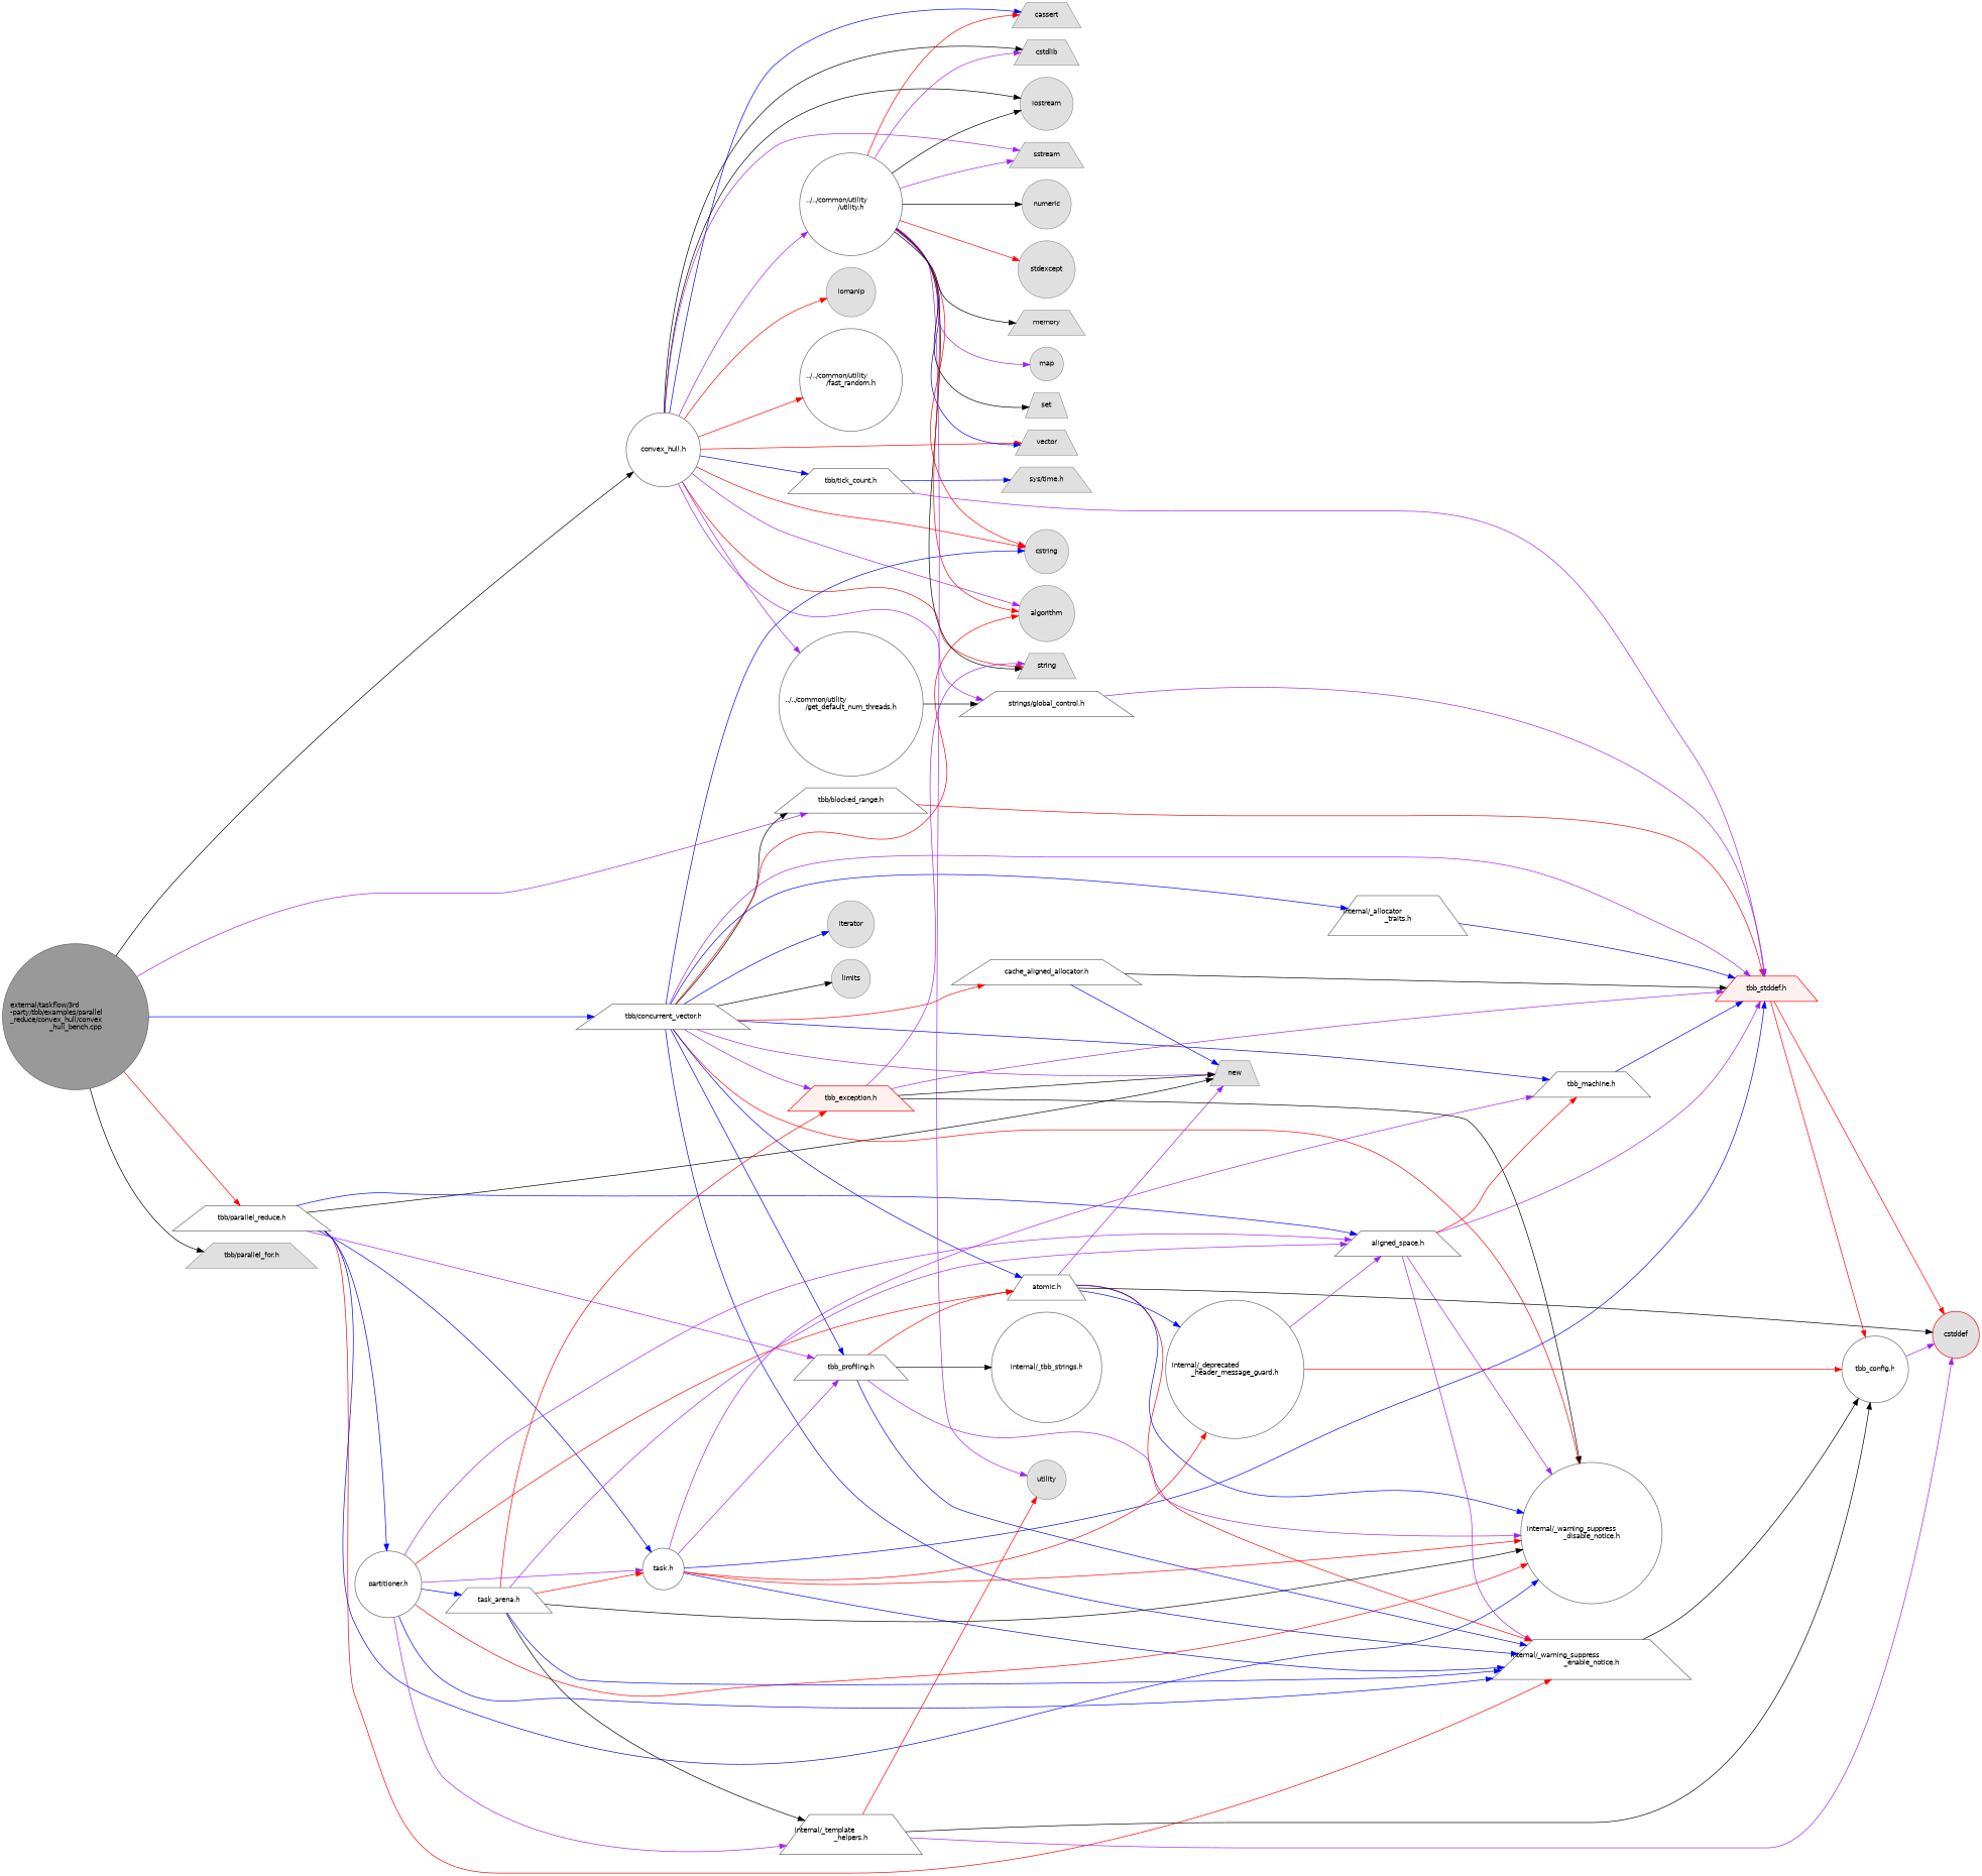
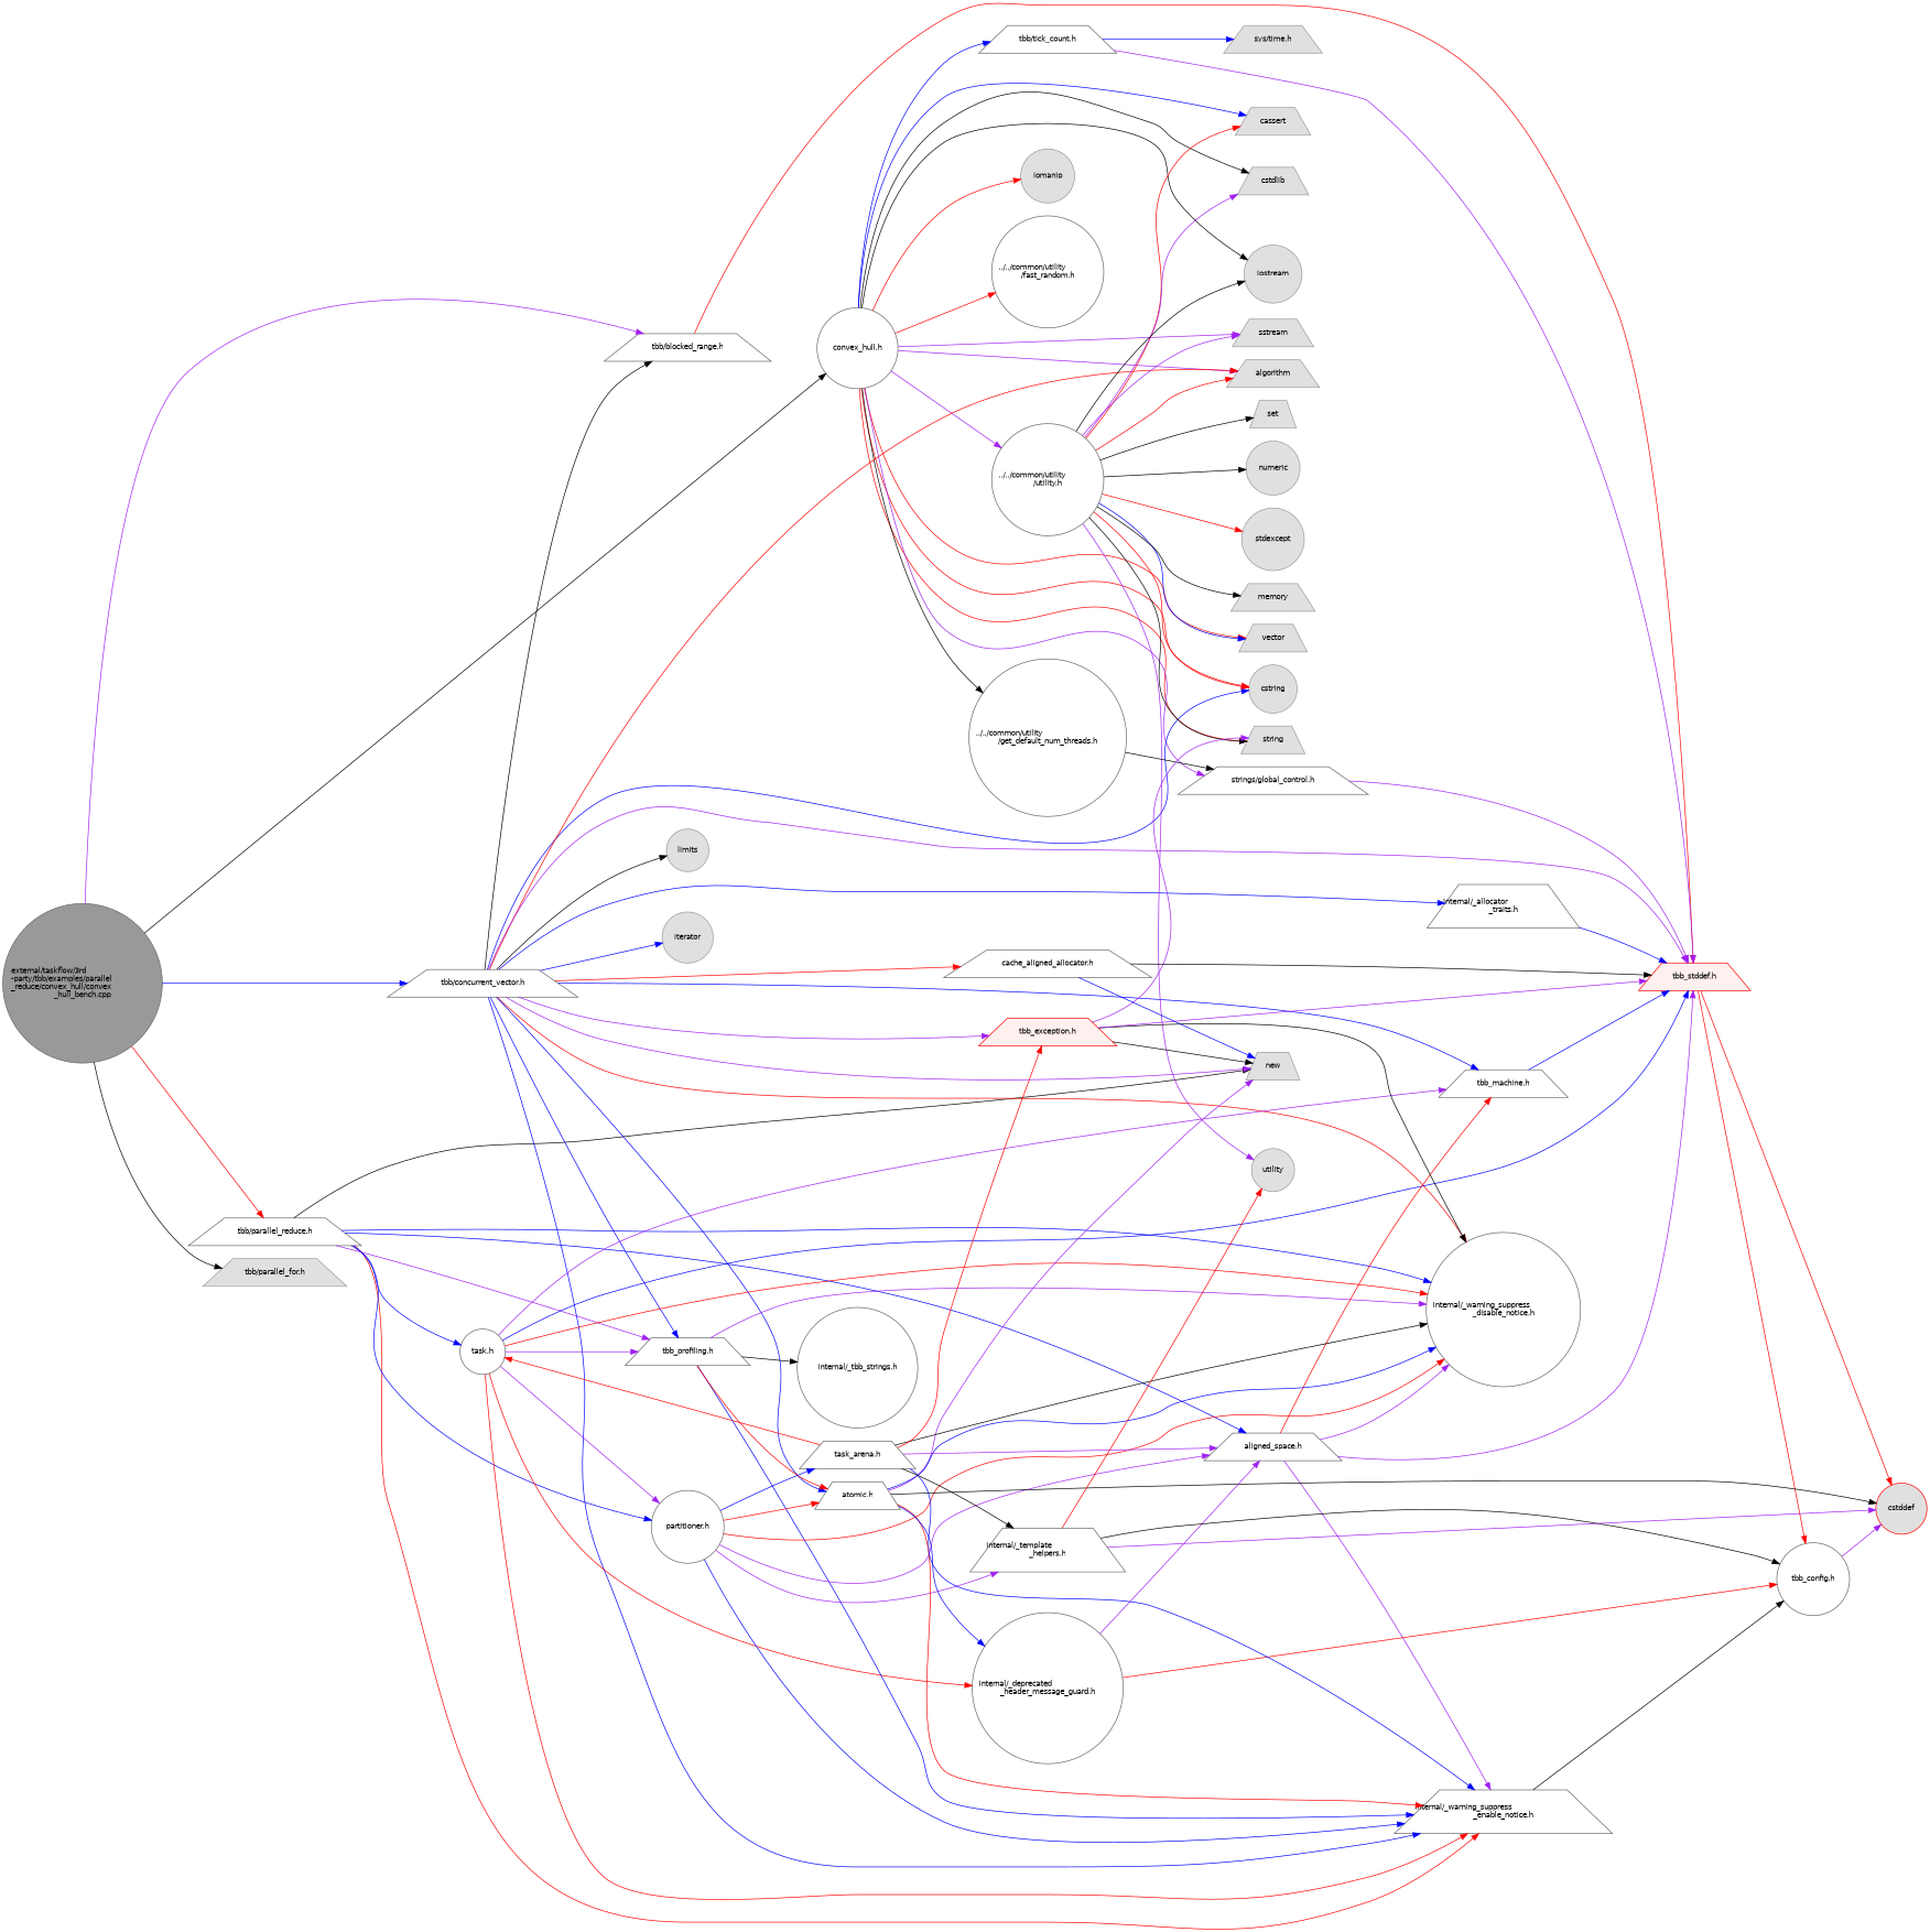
  digraph {
    rankdir=LR
    node [color=grey40 fillcolor=white fontname=Helvetica fontsize=10 shape=trapezium style=filled]
    edge [color=purple fontname=Helvetica fontsize=10 labelfontname=Helvetica labelfontsize=10 style=solid]
    n1 [color=gray40 fillcolor=grey60 fontcolor=black height=0.2 label="external/taskflow/3rd\l-party/tbb/examples/parallel\l_reduce/convex_hull/convex\l_hull_bench.cpp" shape=circle width=0.4]
    n2 [height=0.2 label="convex_hull.h" shape=circle width=0.4]
    n3 [color=grey60 fillcolor="#E0E0E0" height=0.2 label="tbb/parallel_for.h" width=0.4]
    n4 [height=0.2 label="tbb/parallel_reduce.h" width=0.4]
    n5 [height=0.2 label="tbb/blocked_range.h" width=0.4]
    n6 [height=0.2 label="tbb/concurrent_vector.h" width=0.4]
    n7 [color=grey60 fillcolor="#E0E0E0" height=0.2 label=cassert width=0.4]
    n8 [color=grey60 fillcolor="#E0E0E0" height=0.2 label=cstdlib width=0.4]
    n9 [color=grey60 fillcolor="#E0E0E0" height=0.2 label=iostream shape=circle width=0.4]
    n10 [color=grey60 fillcolor="#E0E0E0" height=0.2 label=iomanip shape=circle width=0.4]
    n11 [color=grey60 fillcolor="#E0E0E0" height=0.2 label=sstream width=0.4]
    n12 [color=grey60 fillcolor="#E0E0E0" height=0.2 label=vector width=0.4]
    n13 [color=grey60 fillcolor="#E0E0E0" height=0.2 label=string width=0.4]
    n14 [color=grey60 fillcolor="#E0E0E0" height=0.2 label=cstring shape=circle width=0.4]
-   n15 [color=grey60 fillcolor="#E0E0E0" height=0.2 label=algorithm shape=circle width=0.4]
+   n15 [color=grey60 fillcolor="#E0E0E0" height=0.2 label=algorithm width=0.4]
    n16 [height=0.2 label="tbb/tick_count.h" width=0.4]
    n17 [height=0.2 label="strings/global_control.h" width=0.4]
    n18 [height=0.2 label="../../common/utility\l/utility.h" shape=circle width=0.4]
    n19 [height=0.2 label="../../common/utility\l/get_default_num_threads.h" shape=circle width=0.4]
    n20 [height=0.2 label="../../common/utility\l/fast_random.h" shape=circle width=0.4]
    n21 [height=0.2 label="internal/_warning_suppress\l_enable_notice.h" width=0.4]
    n22 [color=grey60 fillcolor="#E0E0E0" height=0.2 label=new width=0.4]
    n23 [height=0.2 label="task.h" shape=circle width=0.4]
    n24 [height=0.2 label="tbb_profiling.h" width=0.4]
    n25 [height=0.2 label="internal/_warning_suppress\l_disable_notice.h" shape=circle width=0.4]
    n26 [height=0.2 label="aligned_space.h" width=0.4]
    n27 [height=0.2 label="partitioner.h" shape=circle width=0.4]
    n28 [color=red fillcolor="#FFF0F0" height=0.2 label="tbb_stddef.h" width=0.4]
    n29 [height=0.2 label="tbb_machine.h" width=0.4]
    n30 [height=0.2 label="atomic.h" width=0.4]
    n31 [color=red fillcolor="#FFF0F0" height=0.2 label="tbb_exception.h" width=0.4]
    n32 [height=0.2 label="cache_aligned_allocator.h" width=0.4]
    n33 [color=grey60 fillcolor="#E0E0E0" height=0.2 label=iterator shape=circle width=0.4]
    n34 [height=0.2 label="internal/_allocator\l_traits.h" width=0.4]
    n35 [color=grey60 fillcolor="#E0E0E0" height=0.2 label=limits shape=circle width=0.4]
    n36 [color=grey60 fillcolor="#E0E0E0" height=0.2 label="sys/time.h" width=0.4]
    n37 [color=grey60 fillcolor="#E0E0E0" height=0.2 label=utility shape=circle width=0.4]
-   n38 [color=grey60 fillcolor="#E0E0E0" height=0.2 label=map shape=circle width=0.4]
    n39 [color=grey60 fillcolor="#E0E0E0" height=0.2 label=set width=0.4]
    n40 [color=grey60 fillcolor="#E0E0E0" height=0.2 label=numeric shape=circle width=0.4]
    n41 [color=grey60 fillcolor="#E0E0E0" height=0.2 label=stdexcept shape=circle width=0.4]
    n42 [color=grey60 fillcolor="#E0E0E0" height=0.2 label=memory width=0.4]
    n43 [height=0.2 label="tbb_config.h" shape=circle width=0.4]
    n44 [color=red fillcolor="#E0E0E0" height=0.2 label=cstddef shape=circle width=0.4]
    n45 [height=0.2 label="internal/_deprecated\l_header_message_guard.h" shape=circle width=0.4]
    n46 [height=0.2 label="internal/_tbb_strings.h" shape=circle width=0.4]
    n47 [height=0.2 label="task_arena.h" width=0.4]
    n48 [height=0.2 label="internal/_template\l_helpers.h" width=0.4]
    n1 -> n2 [color=black]
    n1 -> n3 [color=black]
    n1 -> n4 [color=red]
    n1 -> n5
    n1 -> n6 [color=blue]
    n2 -> n7 [color=blue]
    n2 -> n8 [color=black]
    n2 -> n9 [color=black]
    n2 -> n10 [color=red]
    n2 -> n11
    n2 -> n12 [color=red]
    n2 -> n13 [color=red]
    n2 -> n14 [color=red]
    n2 -> n15
    n2 -> n16 [color=blue]
    n2 -> n17
    n2 -> n18
-   n2 -> n19
+   n2 -> n19 [color=black]
    n2 -> n20 [color=red]
    n4 -> n21 [color=red]
    n4 -> n22 [color=black]
    n4 -> n23 [color=blue]
    n4 -> n24
    n4 -> n25 [color=blue]
    n4 -> n26 [color=blue]
    n4 -> n27 [color=blue]
    n5 -> n28 [color=red]
    n6 -> n5 [color=black]
    n6 -> n14 [color=blue]
    n6 -> n15 [color=red]
    n6 -> n21 [color=blue]
    n6 -> n22
    n6 -> n24 [color=blue]
    n6 -> n25 [color=red]
    n6 -> n28
    n6 -> n29 [color=blue]
    n6 -> n30 [color=blue]
    n6 -> n31
    n6 -> n32 [color=red]
    n6 -> n33 [color=blue]
    n6 -> n34 [color=blue]
    n6 -> n35 [color=black]
    n16 -> n28
    n16 -> n36 [color=blue]
    n17 -> n28
    n18 -> n7 [color=red]
    n18 -> n8
    n18 -> n9 [color=black]
    n18 -> n11
    n18 -> n12 [color=blue]
    n18 -> n13 [color=black]
    n18 -> n14 [color=red]
    n18 -> n15 [color=red]
    n18 -> n37
-   n18 -> n38
    n18 -> n39 [color=black]
    n18 -> n40 [color=black]
    n18 -> n41 [color=red]
    n18 -> n42 [color=black]
    n19 -> n17 [color=black]
    n21 -> n43 [color=black]
-   n23 -> n21 [color=blue]
+   n23 -> n21 [color=red]
    n23 -> n24
    n23 -> n25 [color=red]
    n23 -> n28 [color=blue]
    n23 -> n29
    n23 -> n45 [color=red]
    n24 -> n21 [color=blue]
    n24 -> n25
    n24 -> n30 [color=red]
    n24 -> n46 [color=black]
    n26 -> n21
    n26 -> n25
    n26 -> n28
    n26 -> n29 [color=red]
    n27 -> n21 [color=blue]
-   n27 -> n23
+   n23 -> n27
    n27 -> n25 [color=red]
    n27 -> n26
    n27 -> n30 [color=red]
    n27 -> n47 [color=blue]
    n27 -> n48
    n28 -> n43 [color=red]
    n28 -> n44 [color=red]
    n29 -> n28 [color=blue]
    n30 -> n21 [color=red]
    n30 -> n22
    n30 -> n25 [color=blue]
    n30 -> n44 [color=black]
    n30 -> n45 [color=blue]
    n31 -> n13
    n31 -> n22 [color=black]
    n31 -> n25 [color=black]
    n31 -> n28
    n32 -> n22 [color=blue]
    n32 -> n28 [color=black]
    n34 -> n28 [color=blue]
    n43 -> n44
    n45 -> n26
    n45 -> n43 [color=red]
    n47 -> n21 [color=blue]
    n47 -> n23 [color=red]
    n47 -> n25 [color=black]
    n47 -> n26
    n47 -> n31 [color=red]
    n47 -> n48 [color=black]
    n48 -> n37 [color=red]
    n48 -> n43 [color=black]
    n48 -> n44
  }
